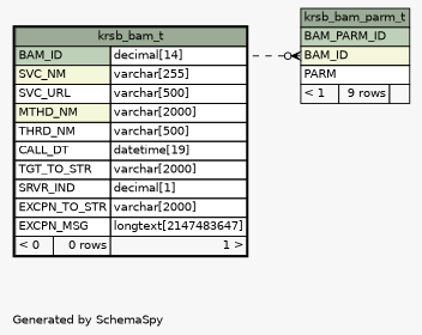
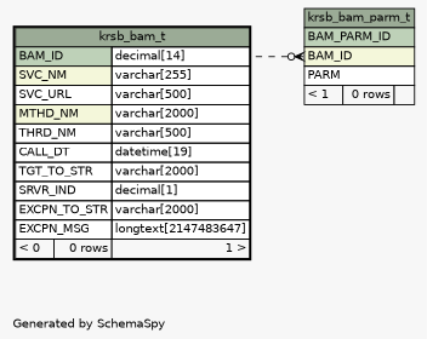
  digraph {
    bgcolor="#f7f7f7"
    fontname=Helvetica
    fontsize=11
    label="\nGenerated by SchemaSpy"
    labeljust=l
    nodesep=0.18
    rankdir=RL
    ranksep=0.46
    node [fontname=Helvetica fontsize=11 shape=plaintext]
-   n1 [label=<     <TABLE BORDER="0" CELLBORDER="1" CELLSPACING="0" BGCOLOR="#ffffff">       <TR><TD COLSPAN="3" BGCOLOR="#9bab96" ALIGN="CENTER">krsb_bam_parm_t</TD></TR>       <TR><TD PORT="BAM_PARM_ID" COLSPAN="3" BGCOLOR="#bed1b8" ALIGN="LEFT">BAM_PARM_ID</TD></TR>       <TR><TD PORT="BAM_ID" COLSPAN="3" BGCOLOR="#f4f7da" ALIGN="LEFT">BAM_ID</TD></TR>       <TR><TD PORT="PARM" COLSPAN="3" ALIGN="LEFT">PARM</TD></TR>       <TR><TD ALIGN="LEFT" BGCOLOR="#f7f7f7">&lt; 1</TD><TD ALIGN="RIGHT" BGCOLOR="#f7f7f7">9 rows</TD><TD ALIGN="RIGHT" BGCOLOR="#f7f7f7">  </TD></TR>     </TABLE>>]
+   n1 [label=<     <TABLE BORDER="0" CELLBORDER="1" CELLSPACING="0" BGCOLOR="#ffffff">       <TR><TD COLSPAN="3" BGCOLOR="#9bab96" ALIGN="CENTER">krsb_bam_parm_t</TD></TR>       <TR><TD PORT="BAM_PARM_ID" COLSPAN="3" BGCOLOR="#bed1b8" ALIGN="LEFT">BAM_PARM_ID</TD></TR>       <TR><TD PORT="BAM_ID" COLSPAN="3" BGCOLOR="#f4f7da" ALIGN="LEFT">BAM_ID</TD></TR>       <TR><TD PORT="PARM" COLSPAN="3" ALIGN="LEFT">PARM</TD></TR>       <TR><TD ALIGN="LEFT" BGCOLOR="#f7f7f7">&lt; 1</TD><TD ALIGN="RIGHT" BGCOLOR="#f7f7f7">0 rows</TD><TD ALIGN="RIGHT" BGCOLOR="#f7f7f7">  </TD></TR>     </TABLE>>]
    n2 [label=<     <TABLE BORDER="2" CELLBORDER="1" CELLSPACING="0" BGCOLOR="#ffffff">       <TR><TD COLSPAN="3" BGCOLOR="#9bab96" ALIGN="CENTER">krsb_bam_t</TD></TR>       <TR><TD PORT="BAM_ID" COLSPAN="2" BGCOLOR="#bed1b8" ALIGN="LEFT">BAM_ID</TD><TD PORT="BAM_ID.type" ALIGN="LEFT">decimal[14]</TD></TR>       <TR><TD PORT="SVC_NM" COLSPAN="2" BGCOLOR="#f4f7da" ALIGN="LEFT">SVC_NM</TD><TD PORT="SVC_NM.type" ALIGN="LEFT">varchar[255]</TD></TR>       <TR><TD PORT="SVC_URL" COLSPAN="2" ALIGN="LEFT">SVC_URL</TD><TD PORT="SVC_URL.type" ALIGN="LEFT">varchar[500]</TD></TR>       <TR><TD PORT="MTHD_NM" COLSPAN="2" BGCOLOR="#f4f7da" ALIGN="LEFT">MTHD_NM</TD><TD PORT="MTHD_NM.type" ALIGN="LEFT">varchar[2000]</TD></TR>       <TR><TD PORT="THRD_NM" COLSPAN="2" ALIGN="LEFT">THRD_NM</TD><TD PORT="THRD_NM.type" ALIGN="LEFT">varchar[500]</TD></TR>       <TR><TD PORT="CALL_DT" COLSPAN="2" ALIGN="LEFT">CALL_DT</TD><TD PORT="CALL_DT.type" ALIGN="LEFT">datetime[19]</TD></TR>       <TR><TD PORT="TGT_TO_STR" COLSPAN="2" ALIGN="LEFT">TGT_TO_STR</TD><TD PORT="TGT_TO_STR.type" ALIGN="LEFT">varchar[2000]</TD></TR>       <TR><TD PORT="SRVR_IND" COLSPAN="2" ALIGN="LEFT">SRVR_IND</TD><TD PORT="SRVR_IND.type" ALIGN="LEFT">decimal[1]</TD></TR>       <TR><TD PORT="EXCPN_TO_STR" COLSPAN="2" ALIGN="LEFT">EXCPN_TO_STR</TD><TD PORT="EXCPN_TO_STR.type" ALIGN="LEFT">varchar[2000]</TD></TR>       <TR><TD PORT="EXCPN_MSG" COLSPAN="2" ALIGN="LEFT">EXCPN_MSG</TD><TD PORT="EXCPN_MSG.type" ALIGN="LEFT">longtext[2147483647]</TD></TR>       <TR><TD ALIGN="LEFT" BGCOLOR="#f7f7f7">&lt; 0</TD><TD ALIGN="RIGHT" BGCOLOR="#f7f7f7">0 rows</TD><TD ALIGN="RIGHT" BGCOLOR="#f7f7f7">1 &gt;</TD></TR>     </TABLE>>]
    n1 -> n2 [arrowhead=none arrowsize=0.8 arrowtail=crowodot dir=back headport="BAM_ID.type:e" style=dashed tailport="BAM_ID:w"]
  }
